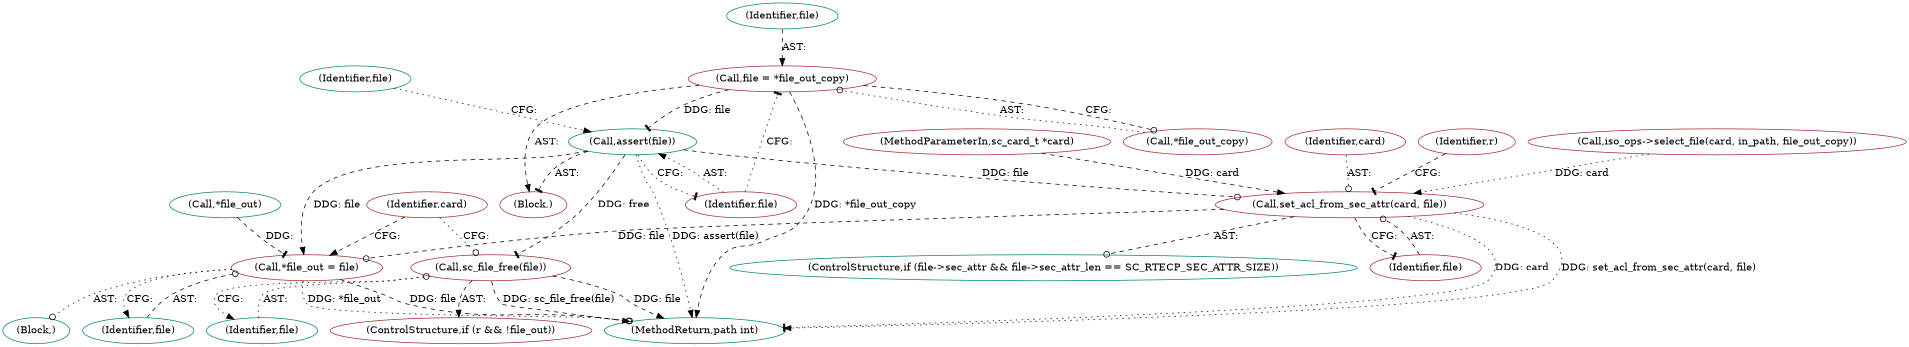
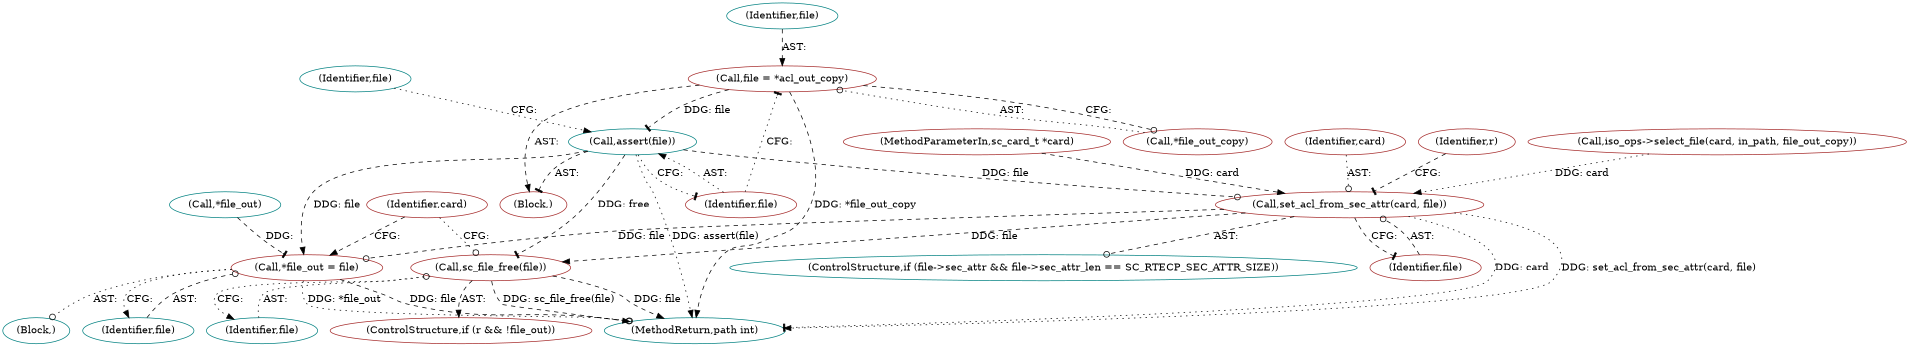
  digraph {
    node [color=brown]
    edge [arrowhead=normal style=dashed]
-   n1 [label="(Call,file = *file_out_copy)"]
+   n1 [label="(Call,file = *acl_out_copy)"]
    n2 [color=teal label="(Call,assert(file))"]
    n3 [label="(Block,)"]
    n4 [label="(Call,*file_out_copy)"]
    n5 [color=teal label="(MethodReturn,path int)"]
    n6 [label="(Call,set_acl_from_sec_attr(card, file))"]
    n7 [label="(Call,sc_file_free(file))"]
    n8 [label="(Call,*file_out = file)"]
    n9 [label="(Identifier,file)"]
    n10 [color=teal label="(ControlStructure,if (file->sec_attr && file->sec_attr_len == SC_RTECP_SEC_ATTR_SIZE))"]
    n11 [label="(Identifier,file)"]
    n12 [color=teal label="(Identifier,file)"]
    n13 [label="(ControlStructure,if (r && !file_out))"]
    n14 [color=teal label="(Identifier,file)"]
    n15 [color=teal label="(Block,)"]
    n16 [color=teal label="(Call,*file_out)"]
    n17 [label="(MethodParameterIn,sc_card_t *card)"]
    n18 [label="(Identifier,card)"]
    n19 [color=teal label="(Identifier,file)"]
    n20 [color=teal label="(Identifier,file)"]
    n21 [label="(Identifier,card)"]
    n22 [label="(Identifier,r)"]
    n23 [label="(Call,iso_ops->select_file(card, in_path, file_out_copy))"]
    n1 -> n2 [arrowhead=tee label="DDG: file"]
    n1 -> n3 [label="AST: "]
    n1 -> n4 [arrowhead=odot label="CFG: "]
    n1 -> n5 [label="DDG: *file_out_copy"]
    n2 -> n3 [arrowhead=tee label="AST: "]
    n2 -> n5 [label="DDG: assert(file)" style=dotted]
    n2 -> n6 [arrowhead=odot label="DDG: file"]
    n2 -> n7 [arrowhead=tee label="DDG: free"]
    n2 -> n8 [label="DDG: file"]
    n2 -> n9 [arrowhead=tee label="CFG: " style=dotted]
    n4 -> n1 [arrowhead=odot label="AST: " style=dotted]
    n6 -> n5 [arrowhead=tee label="DDG: card" style=dotted]
    n6 -> n5 [label="DDG: set_acl_from_sec_attr(card, file)" style=dotted]
+   n6 -> n7 [label="DDG: file"]
    n6 -> n8 [arrowhead=odot label="DDG: file"]
    n6 -> n10 [arrowhead=odot label="AST: "]
    n6 -> n11 [arrowhead=tee label="CFG: "]
    n7 -> n5 [label="DDG: file"]
    n7 -> n5 [label="DDG: sc_file_free(file)"]
    n7 -> n12 [label="CFG: " style=dotted]
    n7 -> n13 [label="AST: "]
    n8 -> n5 [arrowhead=odot label="DDG: *file_out" style=dotted]
    n8 -> n5 [arrowhead=odot label="DDG: file"]
    n8 -> n14 [label="CFG: " style=dotted]
    n8 -> n15 [arrowhead=odot label="AST: " style=dotted]
    n9 -> n1 [arrowhead=tee label="CFG: " style=dotted]
    n9 -> n2 [label="AST: " style=dotted]
    n11 -> n6 [arrowhead=odot label="AST: "]
    n12 -> n7 [arrowhead=odot label="AST: " style=dotted]
    n14 -> n8 [arrowhead=odot label="AST: "]
    n16 -> n8 [arrowhead=tee label="DDG: "]
    n17 -> n6 [label="DDG: card"]
    n18 -> n6 [arrowhead=odot label="AST: " style=dotted]
    n19 -> n2 [label="CFG: " style=dotted]
    n20 -> n1 [label="AST: "]
    n21 -> n7 [arrowhead=odot label="CFG: " style=dotted]
    n21 -> n8 [label="CFG: "]
    n22 -> n6 [arrowhead=tee label="CFG: "]
    n23 -> n6 [label="DDG: card" style=dotted]
  }
